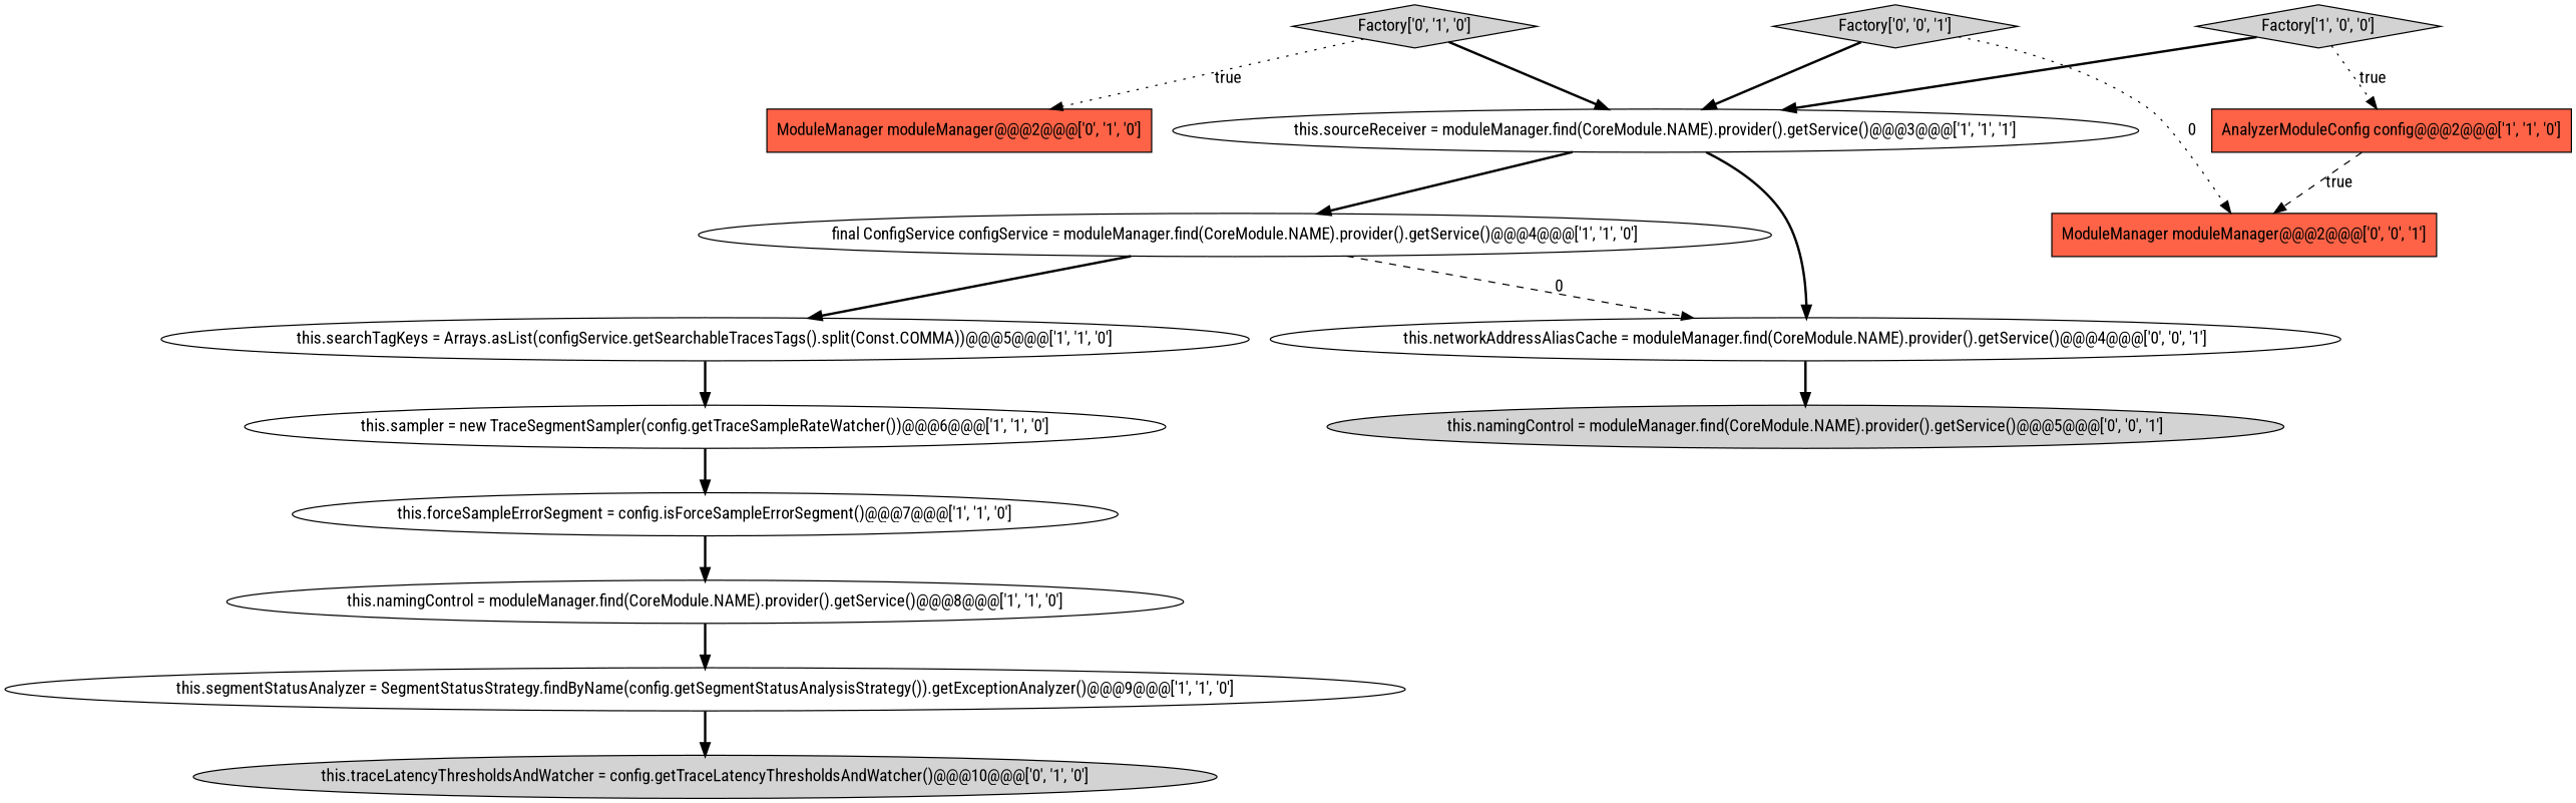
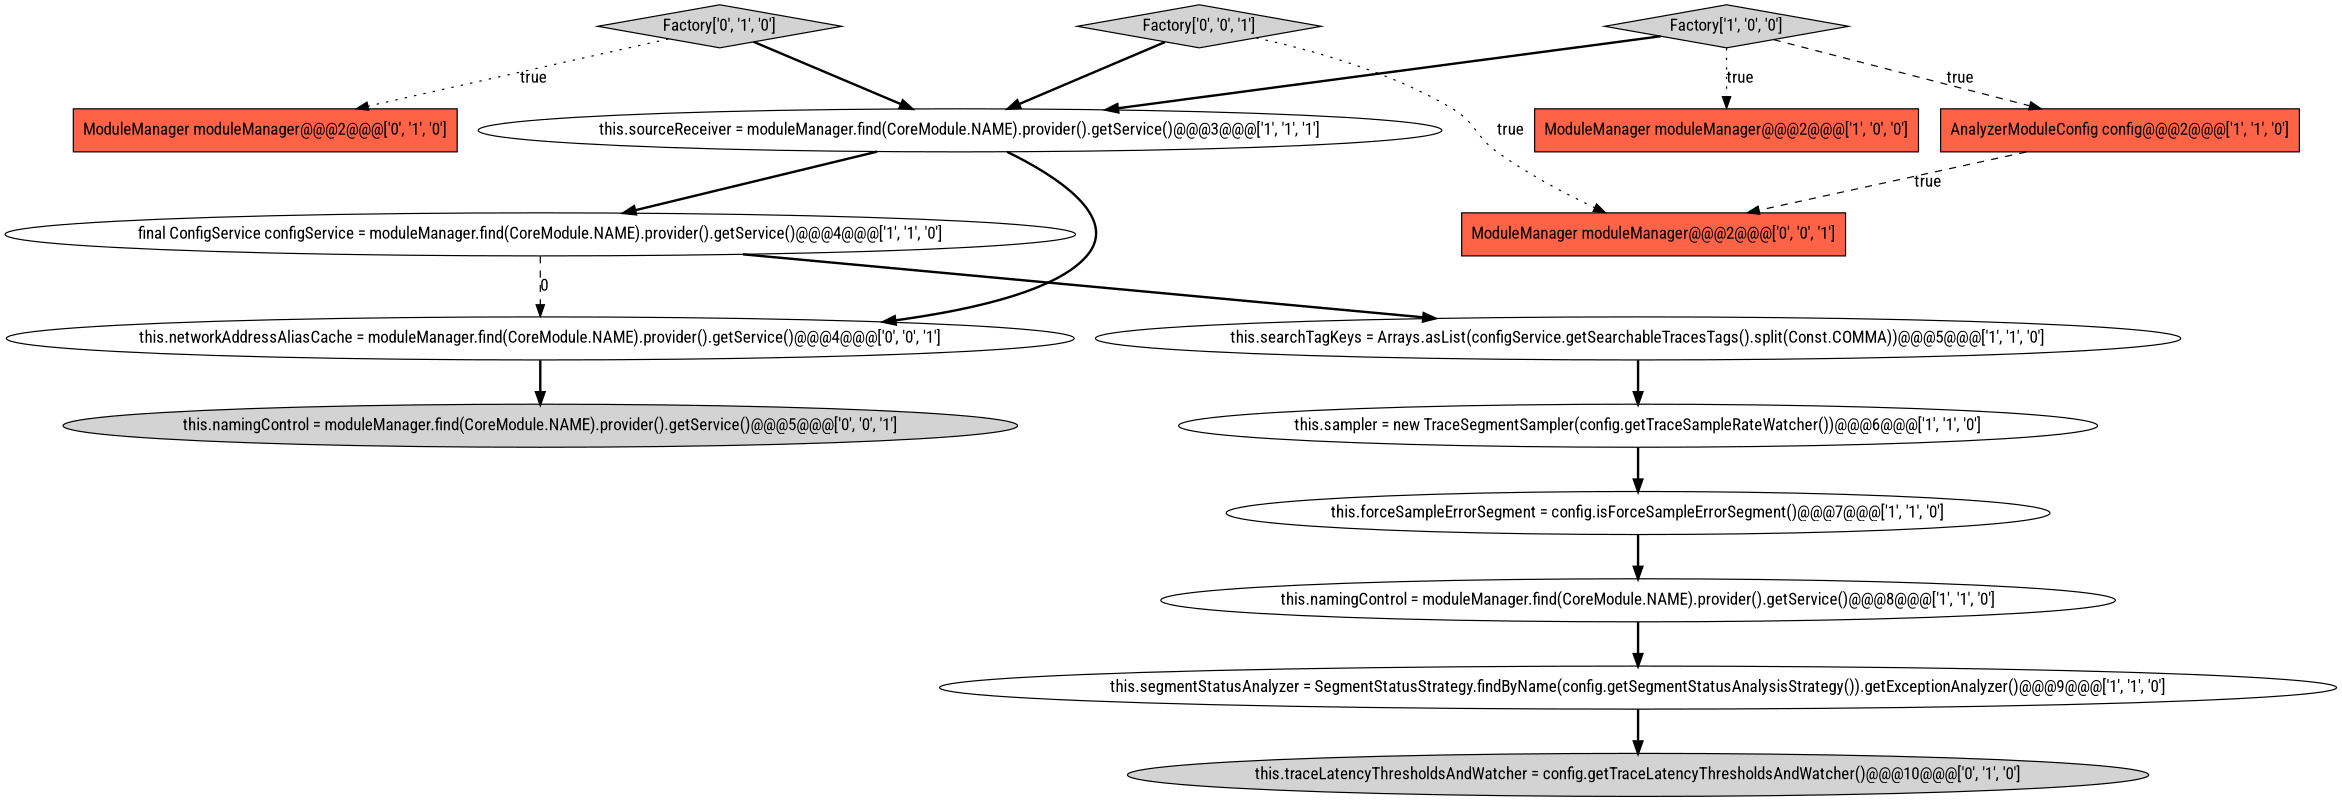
  digraph {
    fontname="Roboto Condensed"
    node [fillcolor=white fontname="Roboto Condensed" shape=ellipse style=filled]
    edge [fontname="Roboto Condensed" style=bold]
    n1 [label="this.segmentStatusAnalyzer = SegmentStatusStrategy.findByName(config.getSegmentStatusAnalysisStrategy()).getExceptionAnalyzer()@@@9@@@['1', '1', '0']"]
    n2 [fillcolor=lightgray label="this.traceLatencyThresholdsAndWatcher = config.getTraceLatencyThresholdsAndWatcher()@@@10@@@['0', '1', '0']"]
+   n3 [fillcolor=tomato label="ModuleManager moduleManager@@@2@@@['1', '0', '0']" shape=box]
    n4 [label="this.networkAddressAliasCache = moduleManager.find(CoreModule.NAME).provider().getService()@@@4@@@['0', '0', '1']"]
    n5 [fillcolor=lightgray label="this.namingControl = moduleManager.find(CoreModule.NAME).provider().getService()@@@5@@@['0', '0', '1']"]
    n6 [label="this.forceSampleErrorSegment = config.isForceSampleErrorSegment()@@@7@@@['1', '1', '0']"]
    n7 [label="this.namingControl = moduleManager.find(CoreModule.NAME).provider().getService()@@@8@@@['1', '1', '0']"]
    n8 [fillcolor=tomato label="ModuleManager moduleManager@@@2@@@['0', '0', '1']" shape=box]
    n9 [label="this.sourceReceiver = moduleManager.find(CoreModule.NAME).provider().getService()@@@3@@@['1', '1', '1']"]
    n10 [label="final ConfigService configService = moduleManager.find(CoreModule.NAME).provider().getService()@@@4@@@['1', '1', '0']"]
    n11 [label="this.searchTagKeys = Arrays.asList(configService.getSearchableTracesTags().split(Const.COMMA))@@@5@@@['1', '1', '0']"]
    n12 [fillcolor=lightgray label="Factory['0', '1', '0']" shape=diamond]
    n13 [fillcolor=tomato label="ModuleManager moduleManager@@@2@@@['0', '1', '0']" shape=box]
    n14 [fillcolor=tomato label="AnalyzerModuleConfig config@@@2@@@['1', '1', '0']" shape=box]
    n15 [fillcolor=lightgray label="Factory['1', '0', '0']" shape=diamond]
    n16 [label="this.sampler = new TraceSegmentSampler(config.getTraceSampleRateWatcher())@@@6@@@['1', '1', '0']"]
    n17 [fillcolor=lightgray label="Factory['0', '0', '1']" shape=diamond]
    n1 -> n2
    n4 -> n5
    n6 -> n7
    n7 -> n1
    n9 -> n4
    n9 -> n10
    n10 -> n4 [label=0 style=dashed]
    n10 -> n11
    n11 -> n16
    n12 -> n9
    n12 -> n13 [label=true style=dotted]
    n14 -> n8 [label=true style=dashed]
+   n15 -> n3 [label=true style=dotted]
    n15 -> n9
-   n15 -> n14 [label=true style=dotted]
+   n15 -> n14 [label=true style=dashed]
    n16 -> n6
-   n17 -> n8 [label=0 style=dotted]
+   n17 -> n8 [label=true style=dotted]
    n17 -> n9
  }
